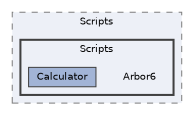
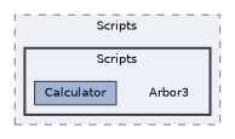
  digraph {
    compound=true
    node [fontname=Helvetica fontsize=10]
-   n1 [height=0.2 label=Arbor6 shape=plaintext width=0.4]
+   n1 [height=0.2 label=Arbor3 shape=plaintext width=0.4]
    n2 [color=grey25 fillcolor="#a2b4d6" height=0.2 label=Calculator shape=box style=filled width=0.4]
    subgraph cluster_1 {
      bgcolor="#edf0f7"
      fontname=Helvetica
      fontsize=10
      label=Scripts
      pencolor=grey50
      style="filled,dashed"
      subgraph cluster_2 {
        bgcolor="#edf0f7"
        fontname=Helvetica
        fontsize=10
        pencolor=grey25
        style="filled,bold"
        n1
        n2
      }
    }
  }
